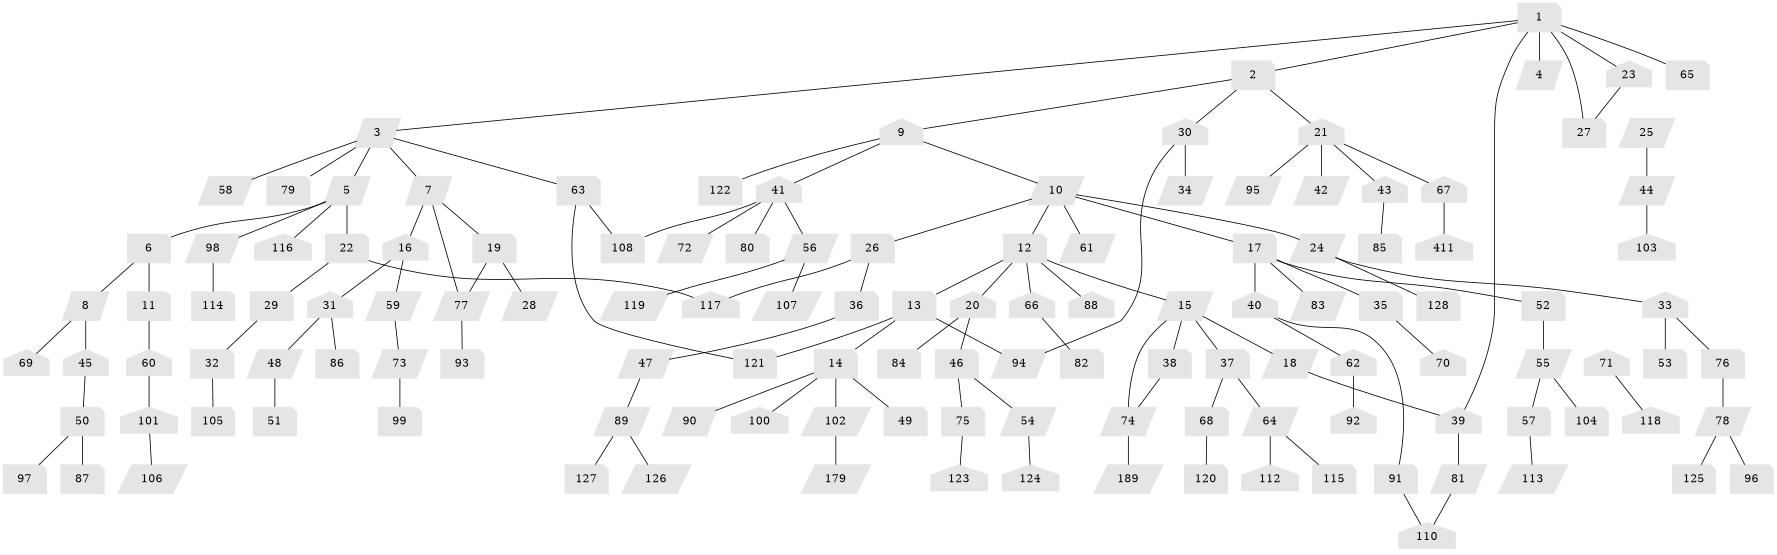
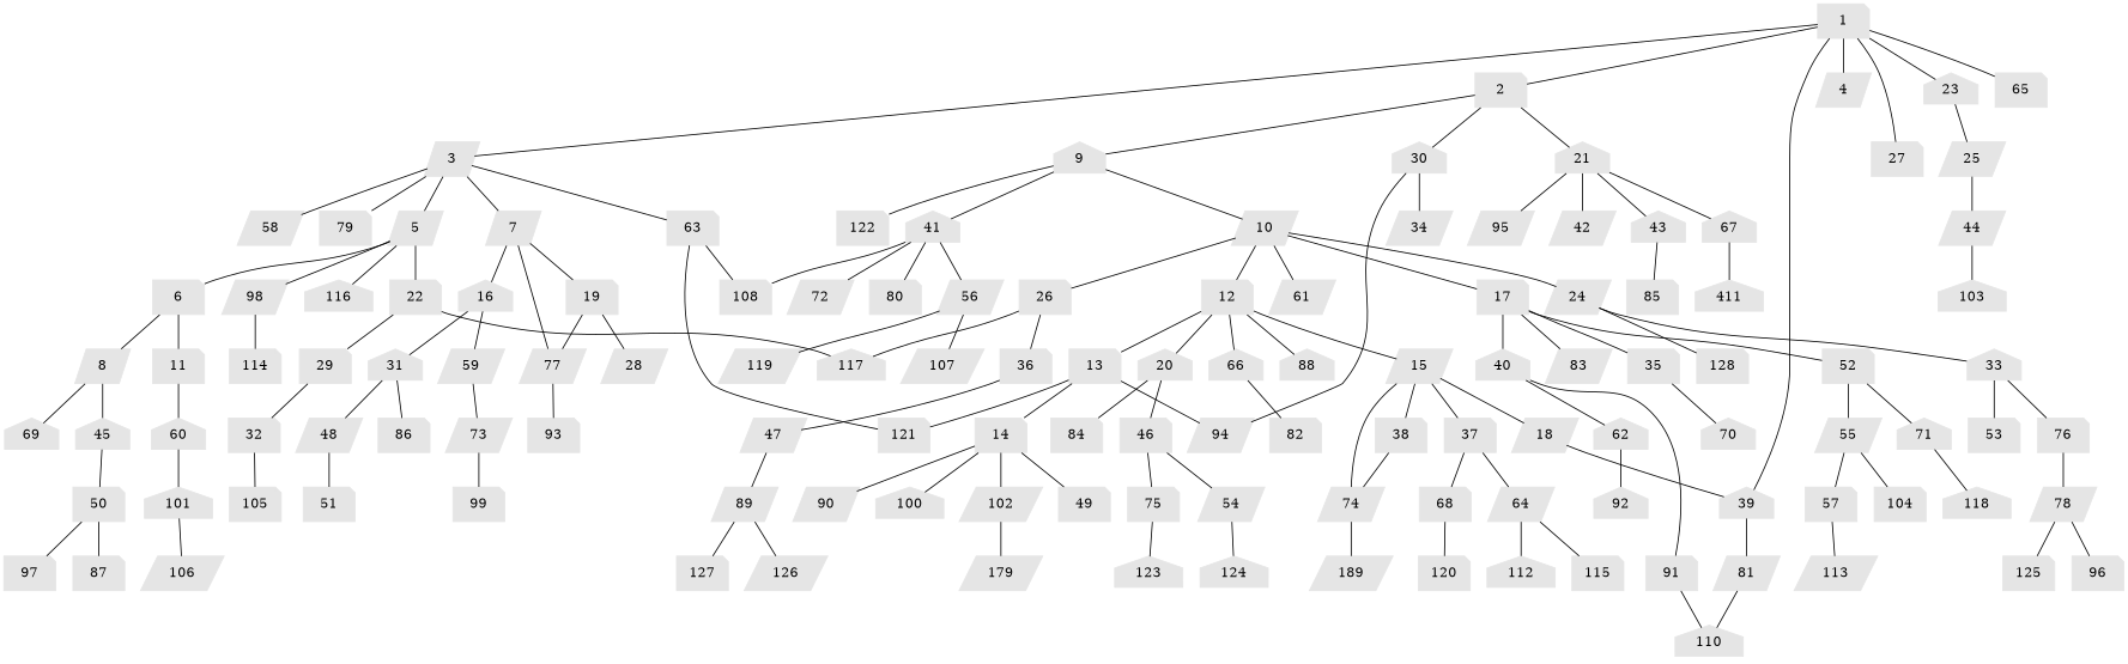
  graph {
    node [color=gray90 shape=note style=filled]
    1
    2
    3 [shape=parallelogram]
    4 [shape=parallelogram]
    23 [shape=house]
    27
    39 [shape=house]
    65
    9 [shape=house]
    21 [shape=house]
    30 [shape=house]
    5 [shape=parallelogram]
    7 [shape=parallelogram]
    58 [shape=parallelogram]
    63
    79
    25 [shape=parallelogram]
    81 [shape=parallelogram]
    10 [shape=parallelogram]
    41 [shape=house]
    122
    42 [shape=parallelogram]
    43 [shape=house]
    67 [shape=house]
    95 [shape=parallelogram]
    94 [shape=parallelogram]
    34 [shape=parallelogram]
    6
    22
    98 [shape=parallelogram]
    116 [shape=house]
    16 [shape=house]
    19
    77 [shape=parallelogram]
    121
    108
    8 [shape=parallelogram]
    11
    29
    117 [shape=house]
    114
    45 [shape=house]
    69 [shape=house]
    60 [shape=house]
    31 [shape=house]
    59 [shape=parallelogram]
    28 [shape=parallelogram]
    93
    50
    12
    17
    24 [shape=parallelogram]
    26
    61 [shape=parallelogram]
    56 [shape=parallelogram]
    72 [shape=parallelogram]
    80
    13
    20 [shape=house]
    66 [shape=house]
    88 [shape=house]
    15 [shape=parallelogram]
    35
    40 [shape=house]
    52
    83 [shape=parallelogram]
    33 [shape=house]
    128
    36
    101 [shape=house]
    14
    46
    84
    82
    49
    90 [shape=parallelogram]
    100 [shape=house]
    102 [shape=parallelogram]
    18 [shape=parallelogram]
    37
    38
    74 [shape=parallelogram]
    n83 [label=179 shape=parallelogram]
    64 [shape=parallelogram]
    68
    n86 [label=189 shape=parallelogram]
    48 [shape=parallelogram]
    86
    73 [shape=parallelogram]
    70 [shape=house]
    62 [shape=house]
    91
    55 [shape=parallelogram]
    71 [shape=house]
    54 [shape=parallelogram]
    75
    85
    n98 [label=411 shape=house]
    32
    44 [shape=parallelogram]
    53
    76
    103 [shape=house]
    47 [shape=parallelogram]
    105
    51
    78 [shape=parallelogram]
    89 [shape=parallelogram]
    112 [shape=house]
    115
    120
    110 [shape=house]
    92 [shape=house]
    107 [shape=parallelogram]
    119 [shape=parallelogram]
    87
    97
    124 [shape=house]
    123 [shape=house]
    126 [shape=parallelogram]
    127
    57
    104
    118 [shape=house]
    113 [shape=parallelogram]
    99
    106 [shape=parallelogram]
    96
    125
    1 -- 2
    1 -- 3
    1 -- 4
    1 -- 23
    1 -- 27
    1 -- 39
    1 -- 65
    2 -- 9
    2 -- 21
    2 -- 30
    3 -- 5
    3 -- 7
    3 -- 58
    3 -- 63
    3 -- 79
-   23 -- 27
+   23 -- 25
    39 -- 81
    9 -- 10
    9 -- 41
    9 -- 122
    21 -- 42
    21 -- 43
    21 -- 67
    21 -- 95
    30 -- 94
    30 -- 34
    5 -- 6
    5 -- 22
    5 -- 98
    5 -- 116
    7 -- 16
    7 -- 19
    7 -- 77
    63 -- 121
    63 -- 108
    25 -- 44
    81 -- 110
    10 -- 12
    10 -- 17
    10 -- 24
    10 -- 26
    10 -- 61
    41 -- 108
    41 -- 56
    41 -- 72
    41 -- 80
    43 -- 85
    67 -- n98
    6 -- 8
    6 -- 11
    22 -- 29
    22 -- 117
    98 -- 114
    16 -- 31
    16 -- 59
    19 -- 77
    19 -- 28
    77 -- 93
    8 -- 45
    8 -- 69
    11 -- 60
    29 -- 32
    45 -- 50
    60 -- 101
    31 -- 48
    31 -- 86
    59 -- 73
    50 -- 87
    50 -- 97
    12 -- 13
    12 -- 20
    12 -- 66
    12 -- 88
    12 -- 15
    17 -- 35
    17 -- 40
    17 -- 52
    17 -- 83
    24 -- 33
    24 -- 128
    26 -- 117
    26 -- 36
    56 -- 107
    56 -- 119
    13 -- 94
    13 -- 121
    13 -- 14
    20 -- 46
    20 -- 84
    66 -- 82
    15 -- 18
    15 -- 37
    15 -- 38
    15 -- 74
    35 -- 70
    40 -- 62
    40 -- 91
    52 -- 55
+   52 -- 71
    33 -- 53
    33 -- 76
    36 -- 47
    101 -- 106
    14 -- 49
    14 -- 90
    14 -- 100
    14 -- 102
    46 -- 54
    46 -- 75
    102 -- n83
    18 -- 39
    37 -- 64
    37 -- 68
    38 -- 74
    74 -- n86
    64 -- 112
    64 -- 115
    68 -- 120
    48 -- 51
    73 -- 99
    62 -- 92
    91 -- 110
    55 -- 57
    55 -- 104
    71 -- 118
    54 -- 124
    75 -- 123
    32 -- 105
    44 -- 103
    76 -- 78
    47 -- 89
    78 -- 96
    78 -- 125
    89 -- 126
    89 -- 127
    57 -- 113
  }
